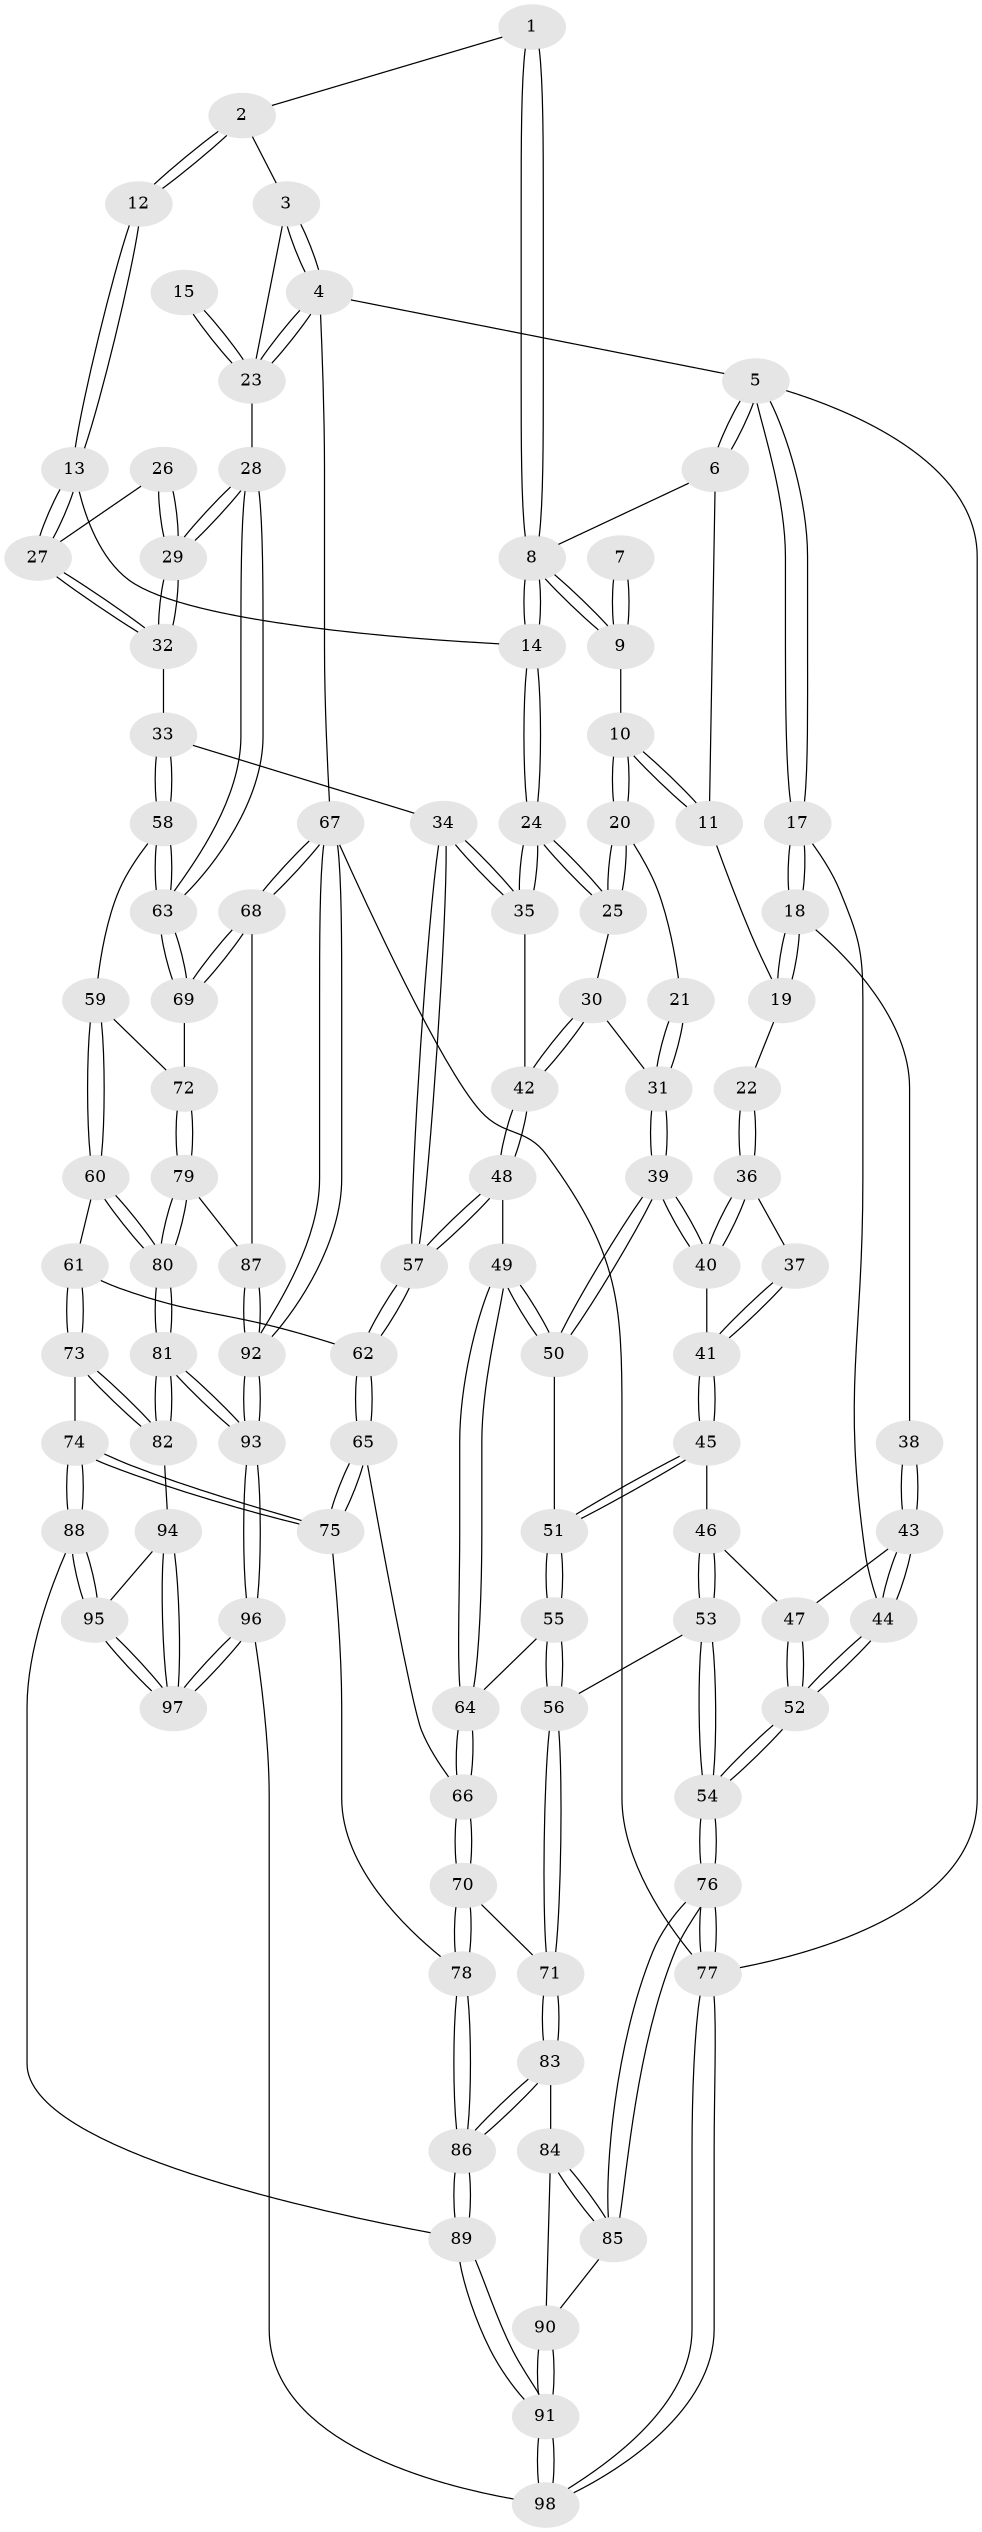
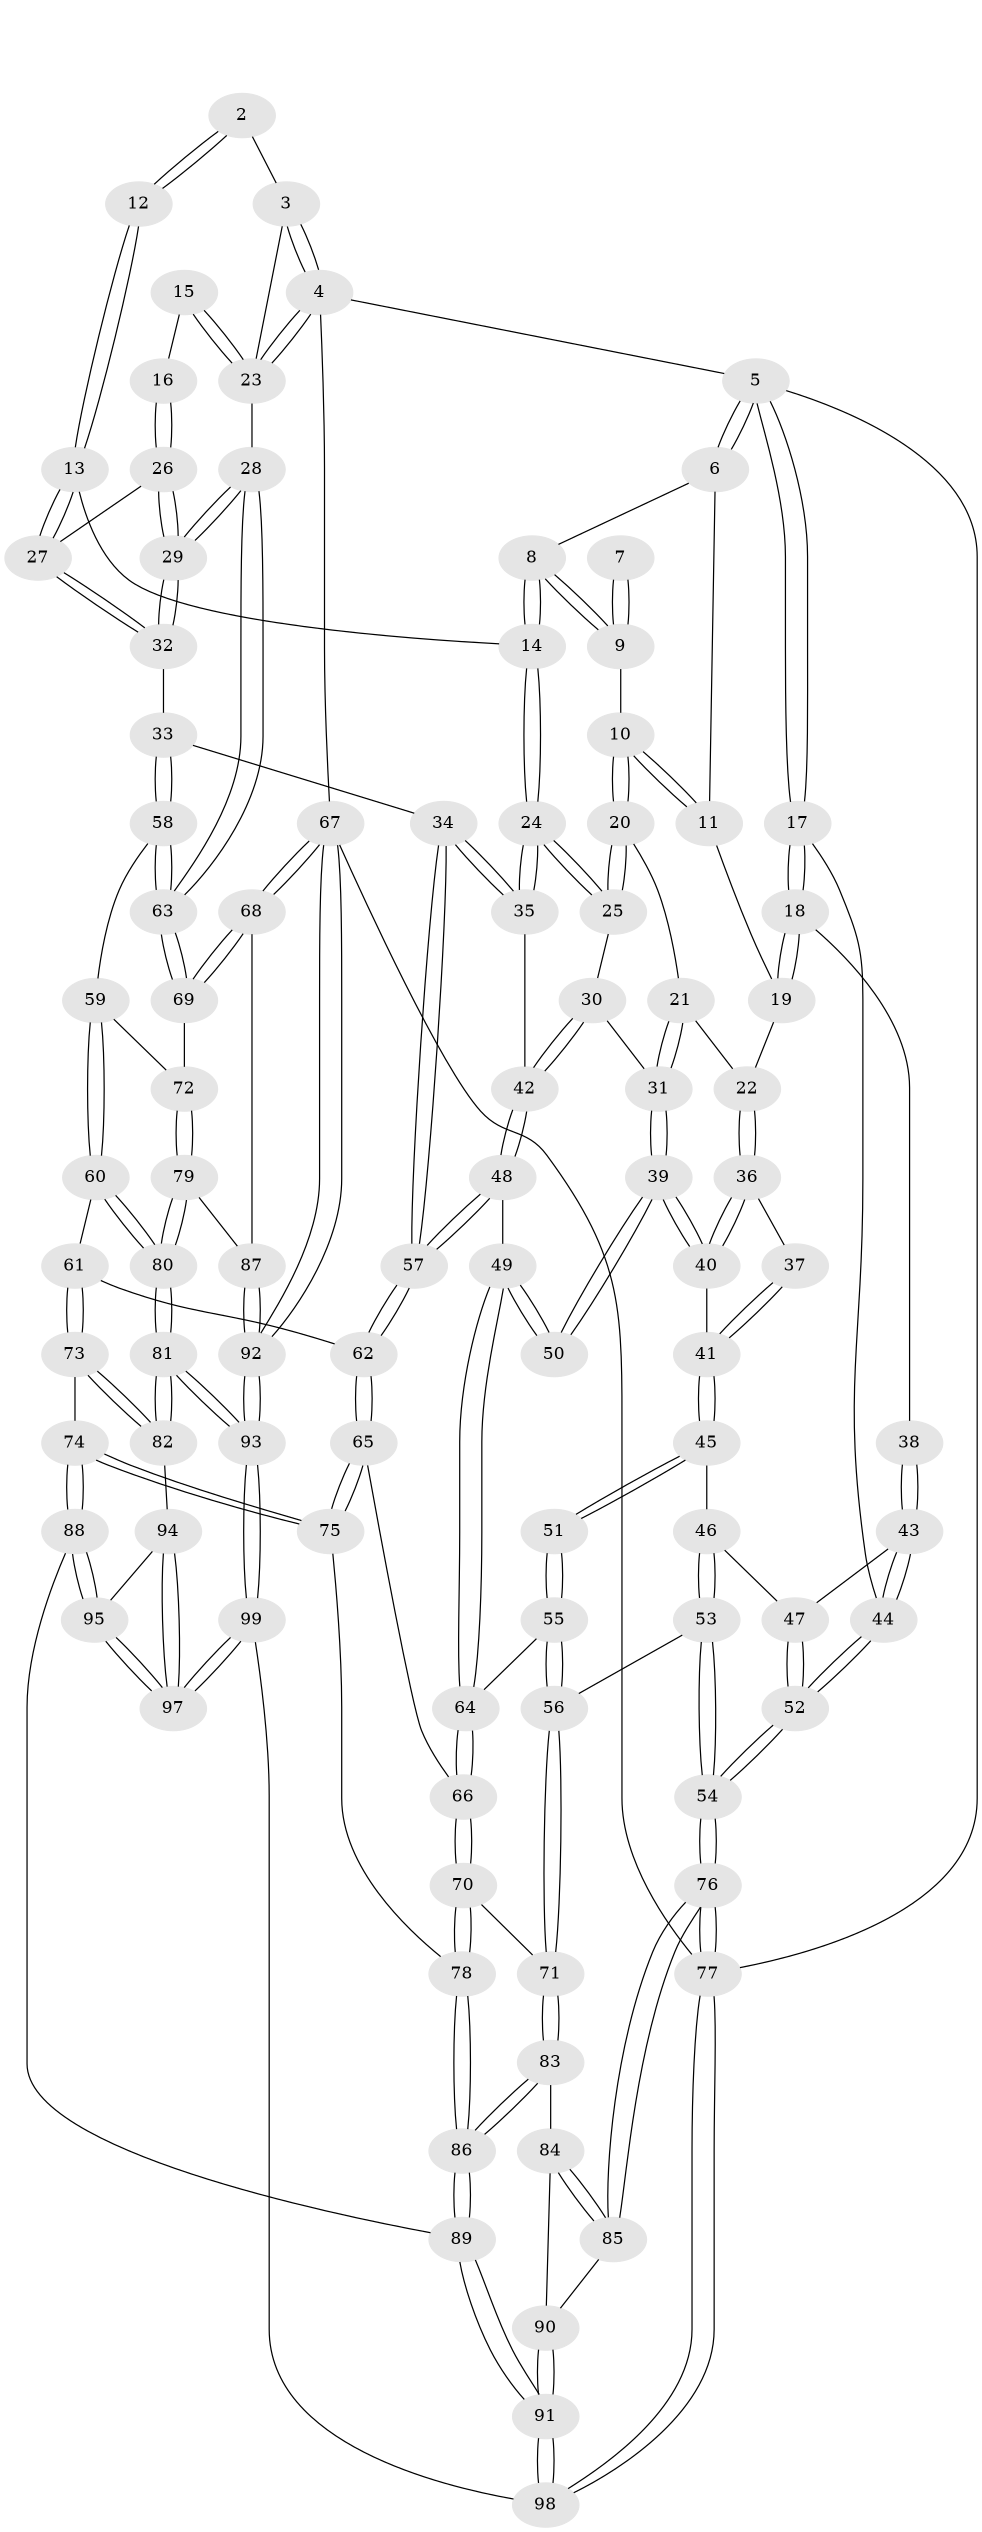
  graph {
    node [color=gray90 style=filled]
-   1
    2
    8
    3
    12
    9
    14
    4
    23
    13
    5
    67
    15
+   16
    6
    17
    77
    28
    68
    92
    11
    18
    44
    98
    7
    19
    10
    24
    20
    21
    25
    22
    27
    26
    32
    35
    29
    38
    52
    43
    36
    31
    30
    39
    37
    40
    63
    42
    33
    69
    48
    50
    34
    58
    57
    59
    62
    41
    45
    47
    51
    46
    49
    54
    53
    55
    56
    64
    66
    76
    71
    85
    83
    65
    60
    72
    61
    80
    79
    73
    81
    74
    82
    75
    70
    78
    87
    93
    86
    84
    88
    94
    89
    95
    90
-   96
+   96 [label=99]
    97
    91
-   1 -- 2
-   1 -- 8
-   1 -- 8
    2 -- 3
    2 -- 12
    2 -- 12
    8 -- 9
    8 -- 9
    8 -- 14
    8 -- 14
    3 -- 4
    3 -- 4
    3 -- 23
    12 -- 13
    12 -- 13
    9 -- 10
    14 -- 24
    14 -- 24
    4 -- 23
    4 -- 23
    4 -- 5
    4 -- 67
    23 -- 28
    13 -- 14
    13 -- 27
    13 -- 27
    5 -- 6
    5 -- 6
    5 -- 17
    5 -- 17
    5 -- 77
    67 -- 77
    67 -- 68
    67 -- 68
    67 -- 92
    67 -- 92
    15 -- 23
    15 -- 23
+   15 -- 16
+   16 -- 26
+   16 -- 26
    6 -- 8
    6 -- 11
    17 -- 18
    17 -- 18
    17 -- 44
    77 -- 98
    77 -- 98
    28 -- 29
    28 -- 29
    28 -- 63
    28 -- 63
    68 -- 69
    68 -- 69
    68 -- 87
    92 -- 93
    92 -- 93
    11 -- 19
    18 -- 19
    18 -- 19
    18 -- 38
    44 -- 52
    44 -- 52
    7 -- 9
    7 -- 9
    19 -- 22
    10 -- 11
    10 -- 11
    10 -- 20
    10 -- 20
    24 -- 25
    24 -- 25
    24 -- 35
    24 -- 35
    20 -- 21
    20 -- 25
    20 -- 25
+   21 -- 22
    21 -- 31
    21 -- 31
    25 -- 30
    22 -- 36
    22 -- 36
    27 -- 32
    27 -- 32
    26 -- 27
    26 -- 29
    26 -- 29
    32 -- 33
    35 -- 42
    29 -- 32
    29 -- 32
    38 -- 43
    38 -- 43
    52 -- 54
    52 -- 54
    43 -- 44
    43 -- 44
    43 -- 47
    36 -- 37
    36 -- 40
    36 -- 40
    31 -- 39
    31 -- 39
    30 -- 31
    30 -- 42
    30 -- 42
    39 -- 40
    39 -- 40
    39 -- 50
    39 -- 50
    37 -- 41
    37 -- 41
    40 -- 41
    63 -- 69
    63 -- 69
    42 -- 48
    42 -- 48
    33 -- 34
    33 -- 58
    33 -- 58
    69 -- 72
    48 -- 57
    48 -- 57
    48 -- 49
-   50 -- 51
    34 -- 35
    34 -- 35
    34 -- 57
    34 -- 57
    58 -- 63
    58 -- 63
    58 -- 59
    57 -- 62
    57 -- 62
    59 -- 60
    59 -- 60
    59 -- 72
    62 -- 65
    62 -- 65
    41 -- 45
    41 -- 45
    45 -- 51
    45 -- 51
    45 -- 46
    47 -- 52
    47 -- 52
    51 -- 55
    51 -- 55
    46 -- 47
    46 -- 53
    46 -- 53
    49 -- 50
    49 -- 50
    49 -- 64
    49 -- 64
    54 -- 76
    54 -- 76
    53 -- 54
    53 -- 54
    53 -- 56
    55 -- 56
    55 -- 56
    55 -- 64
    56 -- 71
    56 -- 71
    64 -- 66
    64 -- 66
    66 -- 70
    66 -- 70
    76 -- 77
    76 -- 77
    76 -- 85
    76 -- 85
    71 -- 83
    71 -- 83
    85 -- 90
    83 -- 86
    83 -- 86
    83 -- 84
    65 -- 66
    65 -- 75
    65 -- 75
    60 -- 61
    60 -- 80
    60 -- 80
    72 -- 79
    72 -- 79
    61 -- 62
    61 -- 73
    61 -- 73
    80 -- 81
    80 -- 81
    79 -- 80
    79 -- 80
    79 -- 87
    73 -- 74
    73 -- 82
    73 -- 82
    81 -- 82
    81 -- 82
    81 -- 93
    81 -- 93
    74 -- 75
    74 -- 75
    74 -- 88
    74 -- 88
    82 -- 94
    75 -- 78
    70 -- 71
    70 -- 78
    70 -- 78
    78 -- 86
    78 -- 86
    87 -- 92
    87 -- 92
    93 -- 96
    93 -- 96
    86 -- 89
    86 -- 89
    84 -- 85
    84 -- 85
    84 -- 90
    88 -- 89
    88 -- 95
    88 -- 95
    94 -- 95
    94 -- 97
    94 -- 97
    89 -- 91
    89 -- 91
    95 -- 97
    95 -- 97
    90 -- 91
    90 -- 91
    96 -- 98
    96 -- 97
    96 -- 97
    91 -- 98
    91 -- 98
  }
